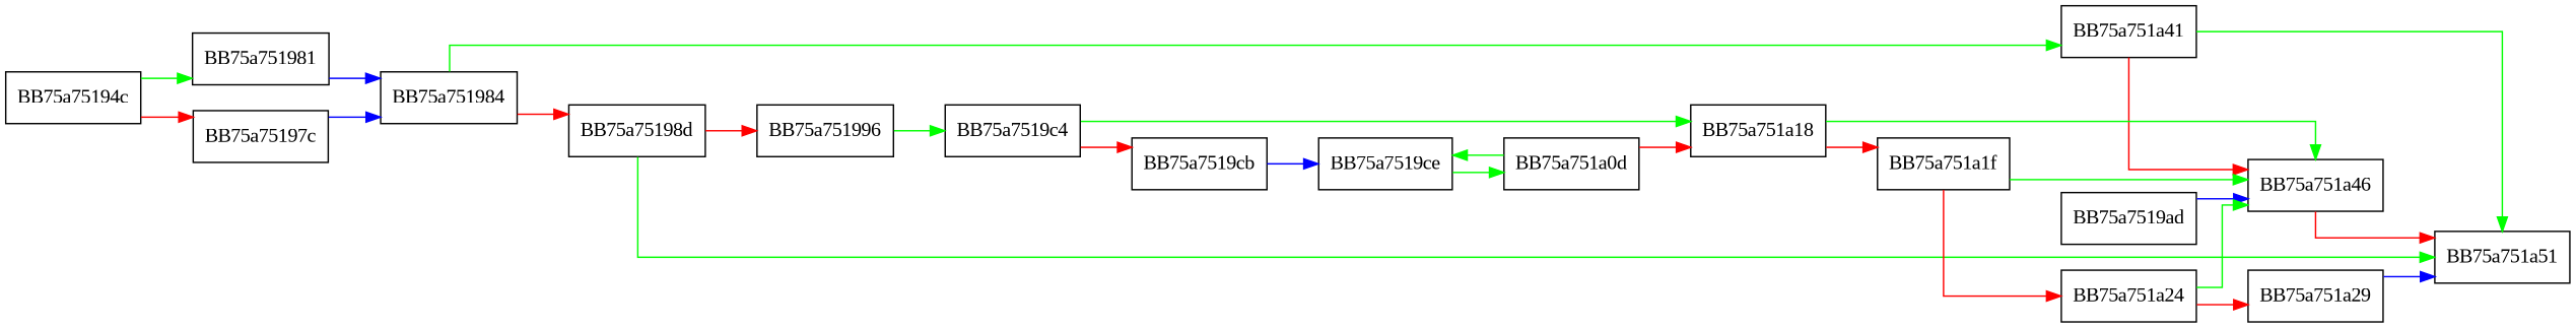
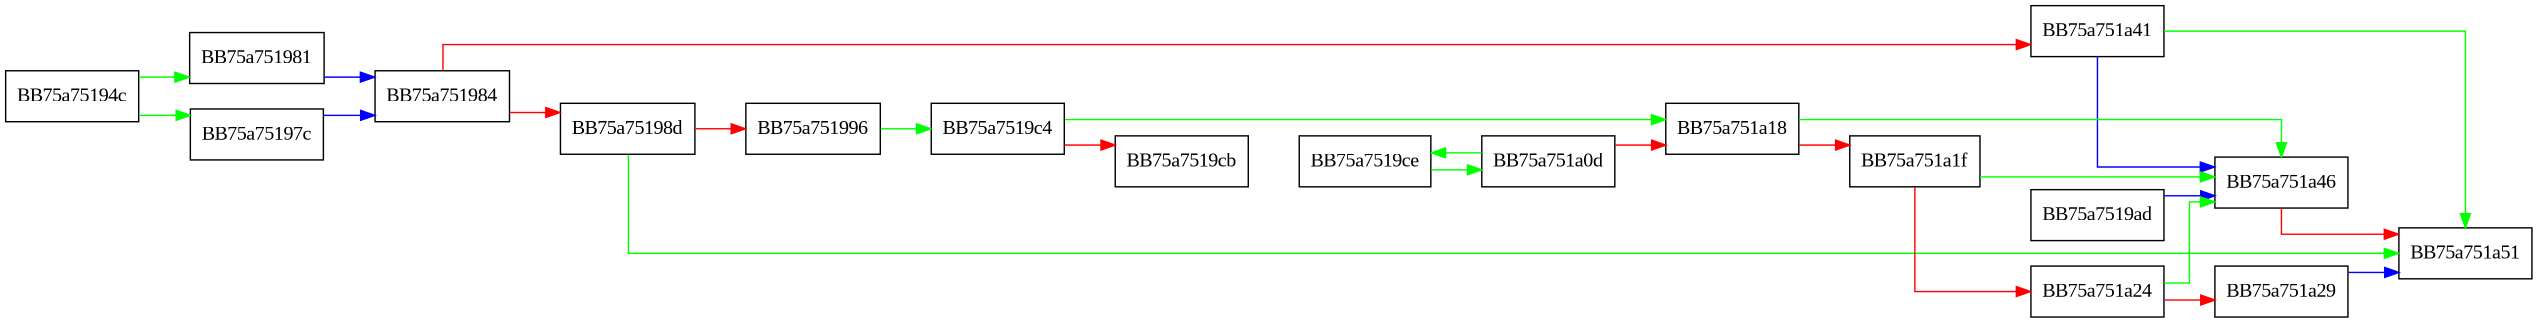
  digraph {
    fontname="Liberation Serif"
    rankdir=LR
    splines=ortho
    node [fontname="Liberation Serif" shape=box]
    edge [color=green fontname="Liberation Serif"]
    BB75a75194c
    BB75a751981
    BB75a75197c
    BB75a751984
    BB75a751a41
    BB75a75198d
    BB75a751a51
    BB75a751a46
    BB75a751996
    BB75a7519c4
    BB75a751a18
    BB75a7519cb
    BB75a751a1f
    BB75a7519ce
    BB75a7519ad
    BB75a751a24
    BB75a751a0d
    BB75a751a29
    BB75a75194c -> BB75a751981
-   BB75a75194c -> BB75a75197c [color=red]
+   BB75a75194c -> BB75a75197c
    BB75a751981 -> BB75a751984 [color=blue]
    BB75a75197c -> BB75a751984 [color=blue]
-   BB75a751984 -> BB75a751a41
+   BB75a751984 -> BB75a751a41 [color=red]
    BB75a751984 -> BB75a75198d [color=red]
    BB75a751a41 -> BB75a751a51
-   BB75a751a41 -> BB75a751a46 [color=red]
+   BB75a751a41 -> BB75a751a46 [color=blue]
    BB75a75198d -> BB75a751a51
    BB75a75198d -> BB75a751996 [color=red]
    BB75a751a46 -> BB75a751a51 [color=red]
    BB75a751996 -> BB75a7519c4
    BB75a7519c4 -> BB75a751a18
    BB75a7519c4 -> BB75a7519cb [color=red]
    BB75a751a18 -> BB75a751a46
    BB75a751a18 -> BB75a751a1f [color=red]
-   BB75a7519cb -> BB75a7519ce [color=blue]
    BB75a751a1f -> BB75a751a46
    BB75a751a1f -> BB75a751a24 [color=red]
    BB75a7519ce -> BB75a751a0d
    BB75a7519ad -> BB75a751a46 [color=blue]
    BB75a751a24 -> BB75a751a46
    BB75a751a24 -> BB75a751a29 [color=red]
    BB75a751a0d -> BB75a751a18 [color=red]
    BB75a751a0d -> BB75a7519ce
    BB75a751a29 -> BB75a751a51 [color=blue]
  }
